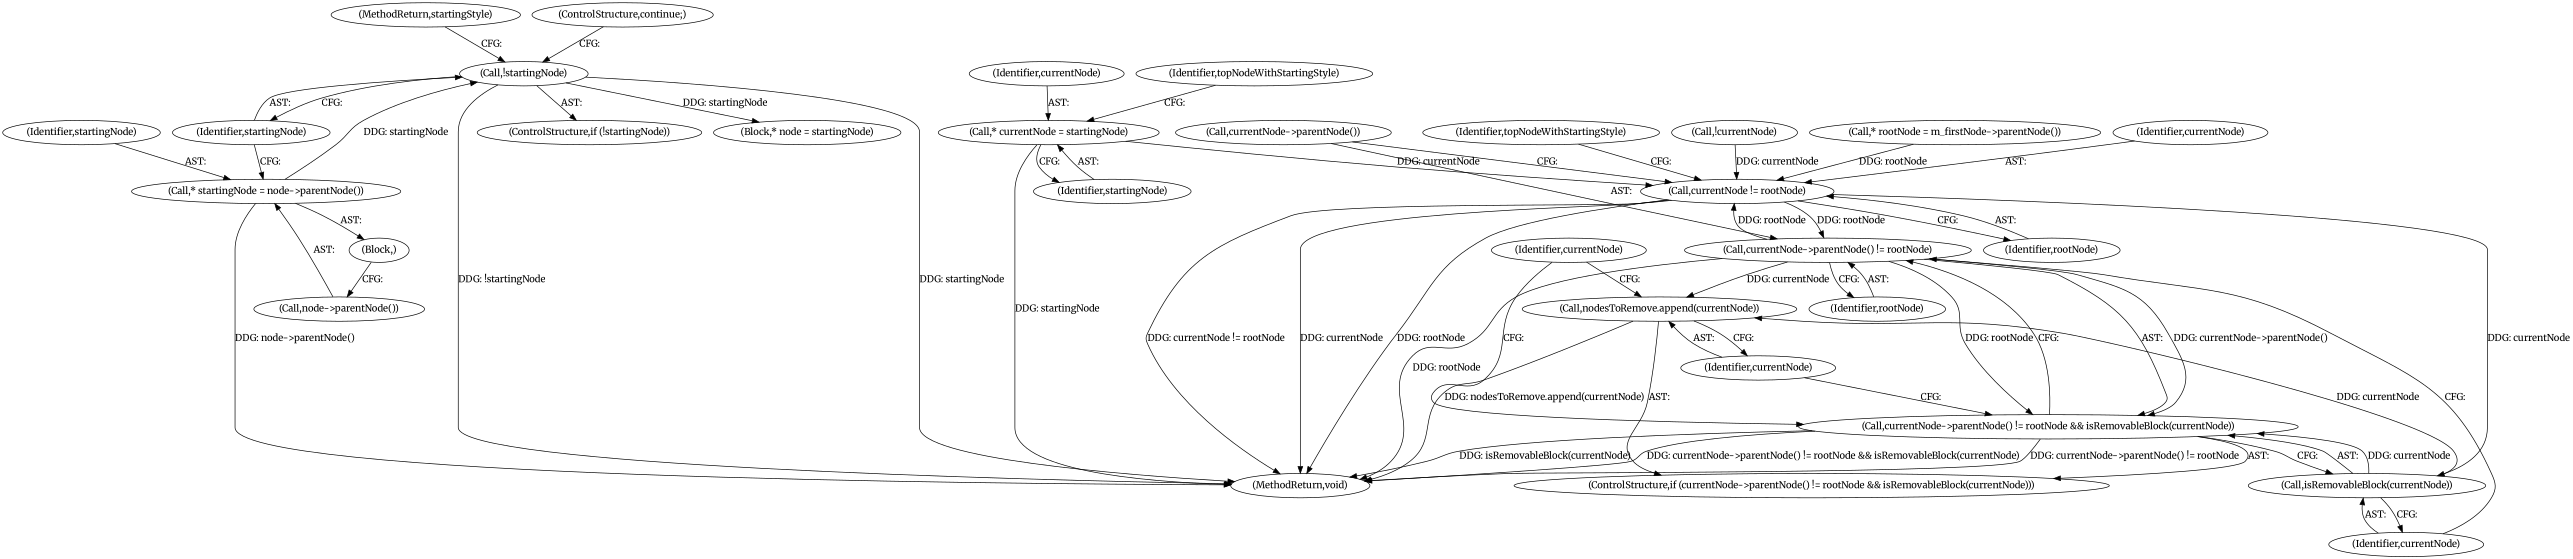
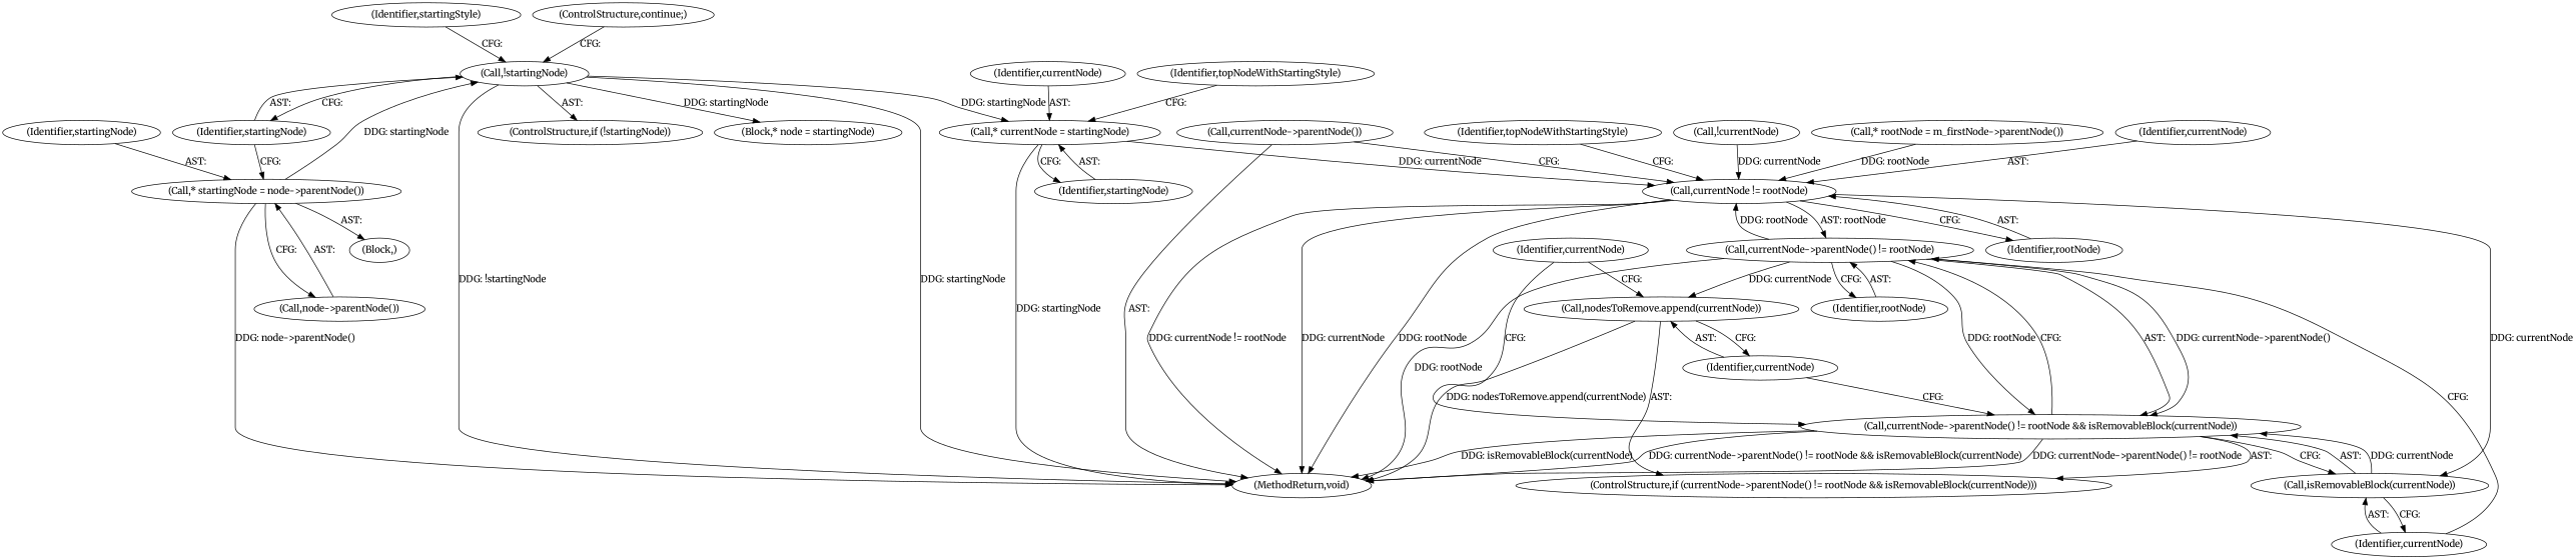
  digraph {
    fontname=Merriweather
    node [fontname=Merriweather]
    edge [fontname=Merriweather]
    n1 [label="(Call,* currentNode = startingNode)"]
    n2 [label="(Call,currentNode != rootNode)"]
    n3 [label="(Identifier,startingNode)"]
    n4 [label="(MethodReturn,void)"]
    n5 [label="(Call,currentNode->parentNode() != rootNode)"]
    n6 [label="(Call,isRemovableBlock(currentNode))"]
    n7 [label="(Identifier,rootNode)"]
    n8 [label="(Block,)"]
    n9 [label="(Call,!startingNode)"]
    n10 [label="(Identifier,startingNode)"]
    n11 [label="(ControlStructure,if (!startingNode))"]
    n12 [label="(Block,* node = startingNode)"]
    n13 [label="(Call,* startingNode = node->parentNode())"]
    n14 [label="(Call,node->parentNode())"]
    n15 [label="(Call,nodesToRemove.append(currentNode))"]
    n16 [label="(Call,currentNode->parentNode() != rootNode && isRemovableBlock(currentNode))"]
    n17 [label="(Identifier,rootNode)"]
    n18 [label="(Identifier,currentNode)"]
    n19 [label="(ControlStructure,if (currentNode->parentNode() != rootNode && isRemovableBlock(currentNode)))"]
    n20 [label="(Identifier,currentNode)"]
    n21 [label="(Call,* rootNode = m_firstNode->parentNode())"]
    n22 [label="(Identifier,currentNode)"]
    n23 [label="(Call,currentNode->parentNode())"]
    n24 [label="(Identifier,startingNode)"]
    n25 [label="(Identifier,currentNode)"]
    n26 [label="(Identifier,currentNode)"]
    n27 [label="(Identifier,topNodeWithStartingStyle)"]
-   n28 [label="(MethodReturn,startingStyle)"]
+   n28 [label="(Identifier,startingStyle)"]
    n29 [label="(Call,!currentNode)"]
    n30 [label="(Identifier,topNodeWithStartingStyle)"]
    n31 [label="(ControlStructure,continue;)"]
    n1 -> n2 [label="DDG: currentNode"]
    n1 -> n3 [label="CFG: "]
    n1 -> n4 [label="DDG: startingNode"]
    n2 -> n4 [label="DDG: rootNode"]
    n2 -> n4 [label="DDG: currentNode != rootNode"]
    n2 -> n4 [label="DDG: currentNode"]
-   n2 -> n5 [label="DDG: rootNode"]
+   n2 -> n5 [label="AST: rootNode"]
    n2 -> n6 [label="DDG: currentNode"]
    n2 -> n7 [label="CFG: "]
    n3 -> n1 [label="AST: "]
    n5 -> n2 [label="DDG: rootNode"]
    n5 -> n4 [label="DDG: rootNode"]
    n5 -> n15 [label="DDG: currentNode"]
    n5 -> n16 [label="AST: "]
    n5 -> n16 [label="DDG: currentNode->parentNode()"]
    n5 -> n16 [label="DDG: rootNode"]
    n5 -> n17 [label="CFG: "]
-   n6 -> n15 [label="DDG: currentNode"]
    n6 -> n16 [label="AST: "]
    n6 -> n16 [label="DDG: currentNode"]
    n6 -> n18 [label="CFG: "]
    n7 -> n2 [label="AST: "]
+   n9 -> n1 [label="DDG: startingNode"]
    n9 -> n4 [label="DDG: !startingNode"]
    n9 -> n4 [label="DDG: startingNode"]
    n9 -> n10 [label="CFG: "]
    n9 -> n11 [label="AST: "]
    n9 -> n12 [label="DDG: startingNode"]
    n10 -> n9 [label="AST: "]
    n10 -> n13 [label="CFG: "]
    n13 -> n4 [label="DDG: node->parentNode()"]
    n13 -> n8 [label="AST: "]
    n13 -> n9 [label="DDG: startingNode"]
-   n8 -> n14 [label="CFG: "]
+   n13 -> n14 [label="CFG: "]
    n14 -> n13 [label="AST: "]
    n15 -> n4 [label="DDG: nodesToRemove.append(currentNode)"]
    n15 -> n19 [label="AST: "]
    n15 -> n20 [label="CFG: "]
    n16 -> n4 [label="DDG: isRemovableBlock(currentNode)"]
    n16 -> n4 [label="DDG: currentNode->parentNode() != rootNode && isRemovableBlock(currentNode)"]
    n16 -> n4 [label="DDG: currentNode->parentNode() != rootNode"]
    n16 -> n5 [label="CFG: "]
    n16 -> n6 [label="CFG: "]
    n16 -> n19 [label="AST: "]
    n17 -> n5 [label="AST: "]
    n18 -> n5 [label="CFG: "]
    n18 -> n6 [label="AST: "]
    n20 -> n15 [label="AST: "]
    n20 -> n16 [label="CFG: "]
    n21 -> n2 [label="DDG: rootNode"]
    n22 -> n2 [label="AST: "]
    n23 -> n2 [label="CFG: "]
-   n23 -> n5 [label="AST: "]
+   n23 -> n4 [label="AST: "]
    n24 -> n13 [label="AST: "]
    n25 -> n15 [label="CFG: "]
    n25 -> n16 [label="CFG: "]
    n26 -> n1 [label="AST: "]
    n27 -> n2 [label="CFG: "]
    n28 -> n9 [label="CFG: "]
    n29 -> n2 [label="DDG: currentNode"]
    n30 -> n1 [label="CFG: "]
    n31 -> n9 [label="CFG: "]
  }
